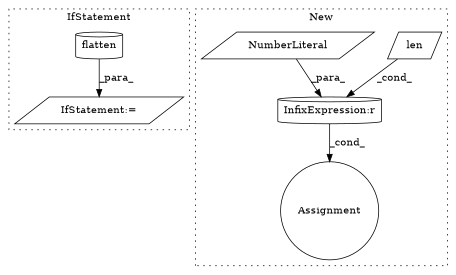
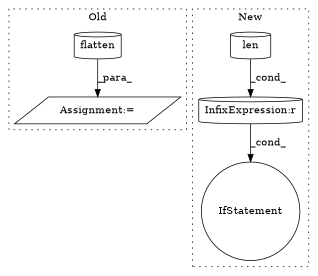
  digraph {
    node [a=32 l=1 shape=cylinder]
    n1 [l=9 label=flatten s=4193]
-   n2 [a=7 label="IfStatement:=" s=4183 shape=parallelogram]
-   n3 [l="4,1" label=len s="4052,4072" shape=parallelogram]
-   n4 [a=25 l="4,2" label=Assignment s="4048,4077" shape=circle]
+   n2 [a=7 label="Assignment:=" s=4183 shape=parallelogram]
+   n3 [l="4,1" label=len s="4052,4072"]
+   n4 [a=25 l="4,2" label=IfStatement s="4048,4077" shape=circle]
    n5 [a=27 l=3 label="InfixExpression:r" s=4073]
-   n6 [a=34 label=NumberLiteral s=4076 shape=parallelogram]
    subgraph cluster_1 {
-     label=IfStatement
+     label=Old
      style=dotted
      n1
      n2
    }
    subgraph cluster_2 {
      label=New
      style=dotted
      n3
      n4
      n5
-     n6
    }
    n1 -> n2 [label=_para_]
    n3 -> n5 [label=_cond_]
    n5 -> n4 [label=_cond_]
-   n6 -> n5 [label=_para_]
  }
